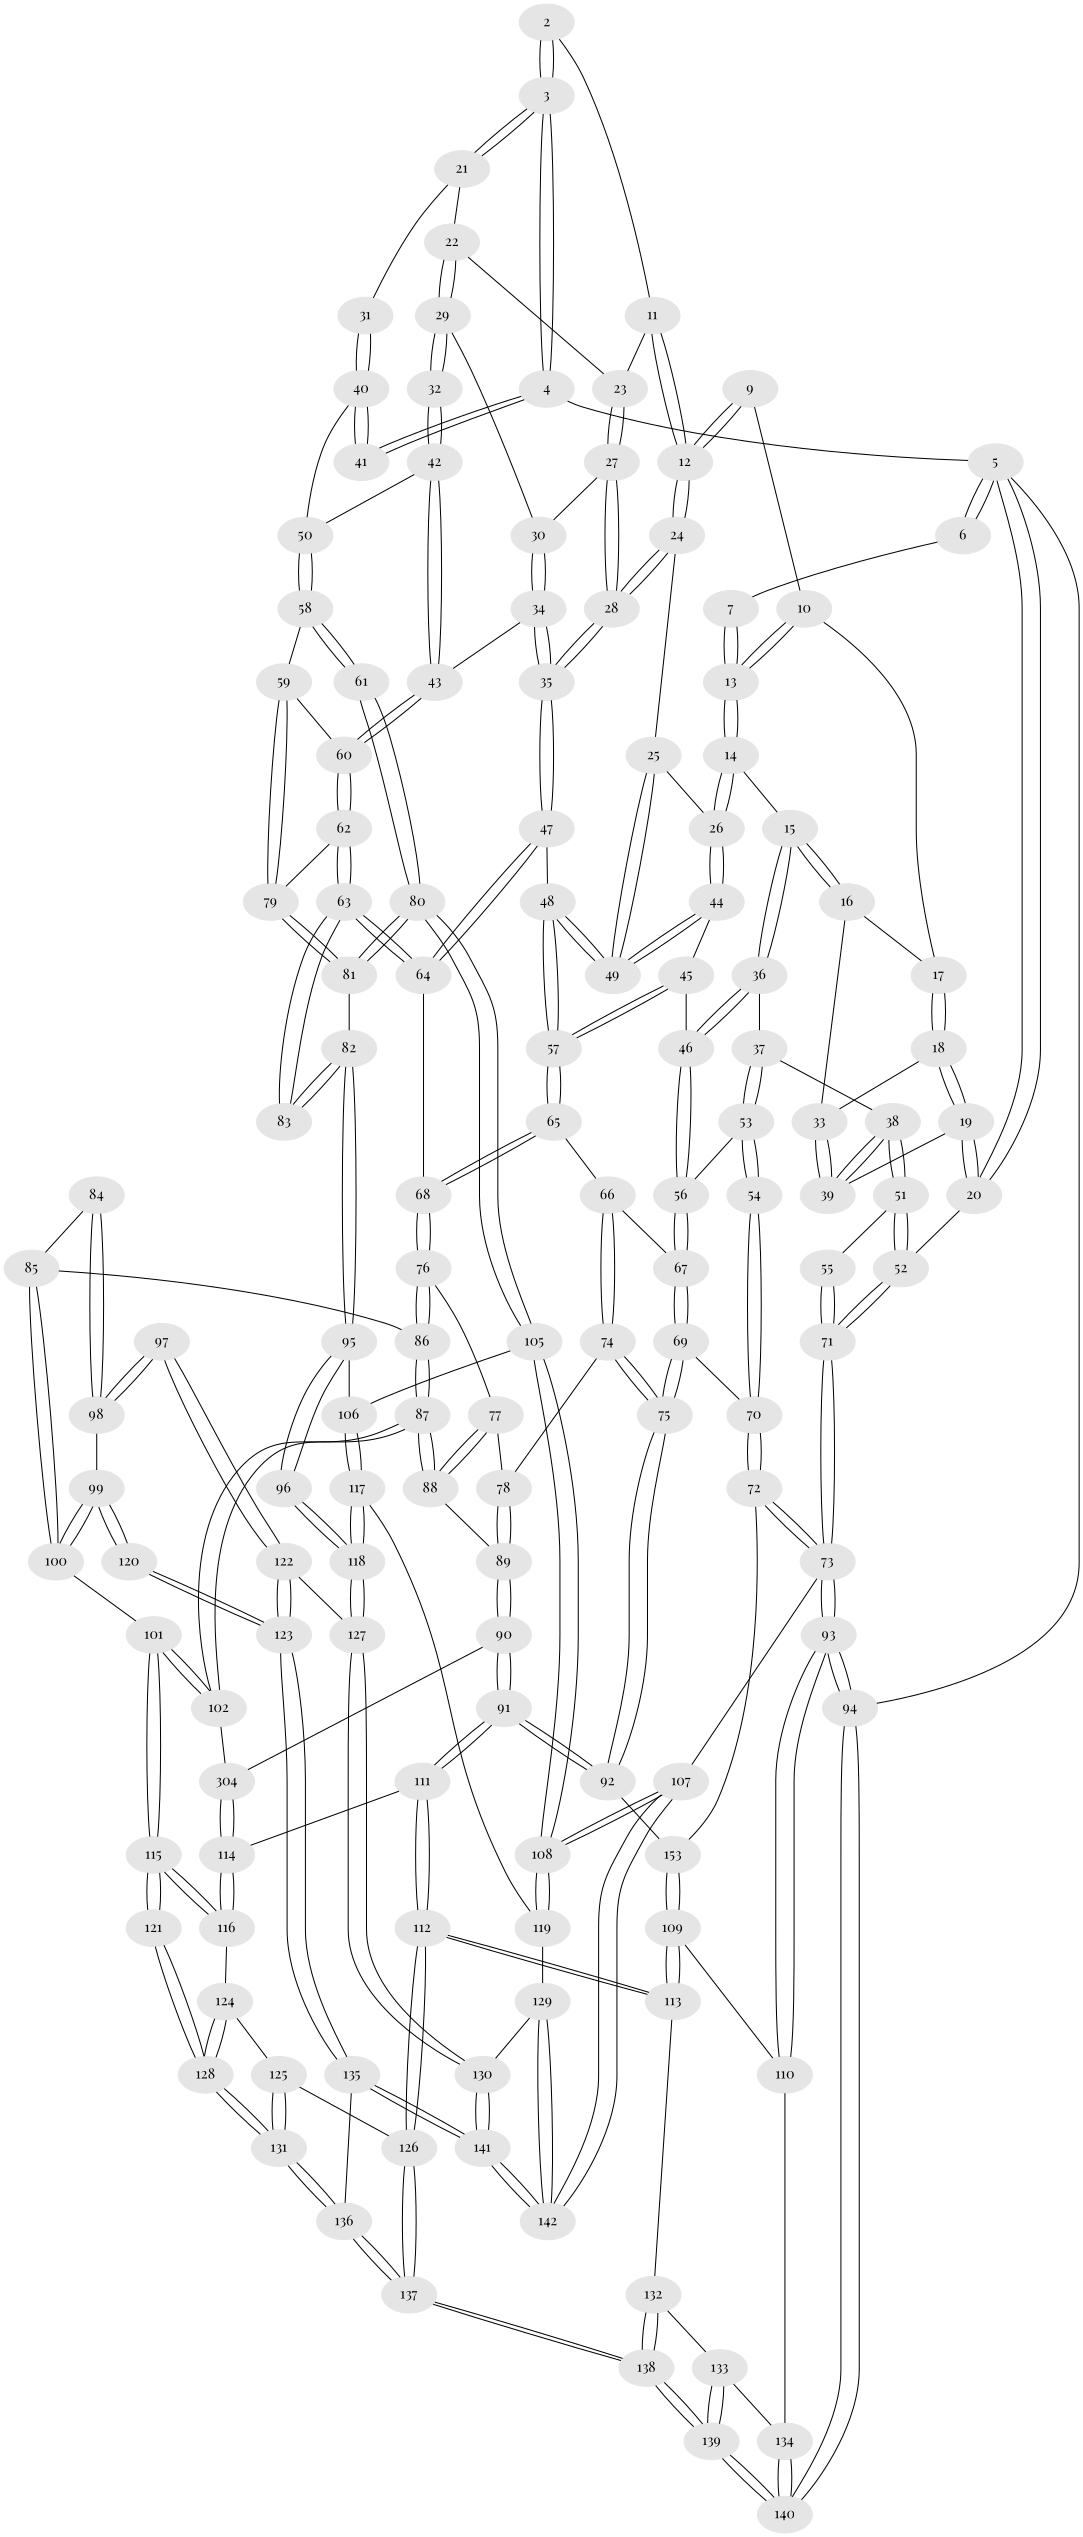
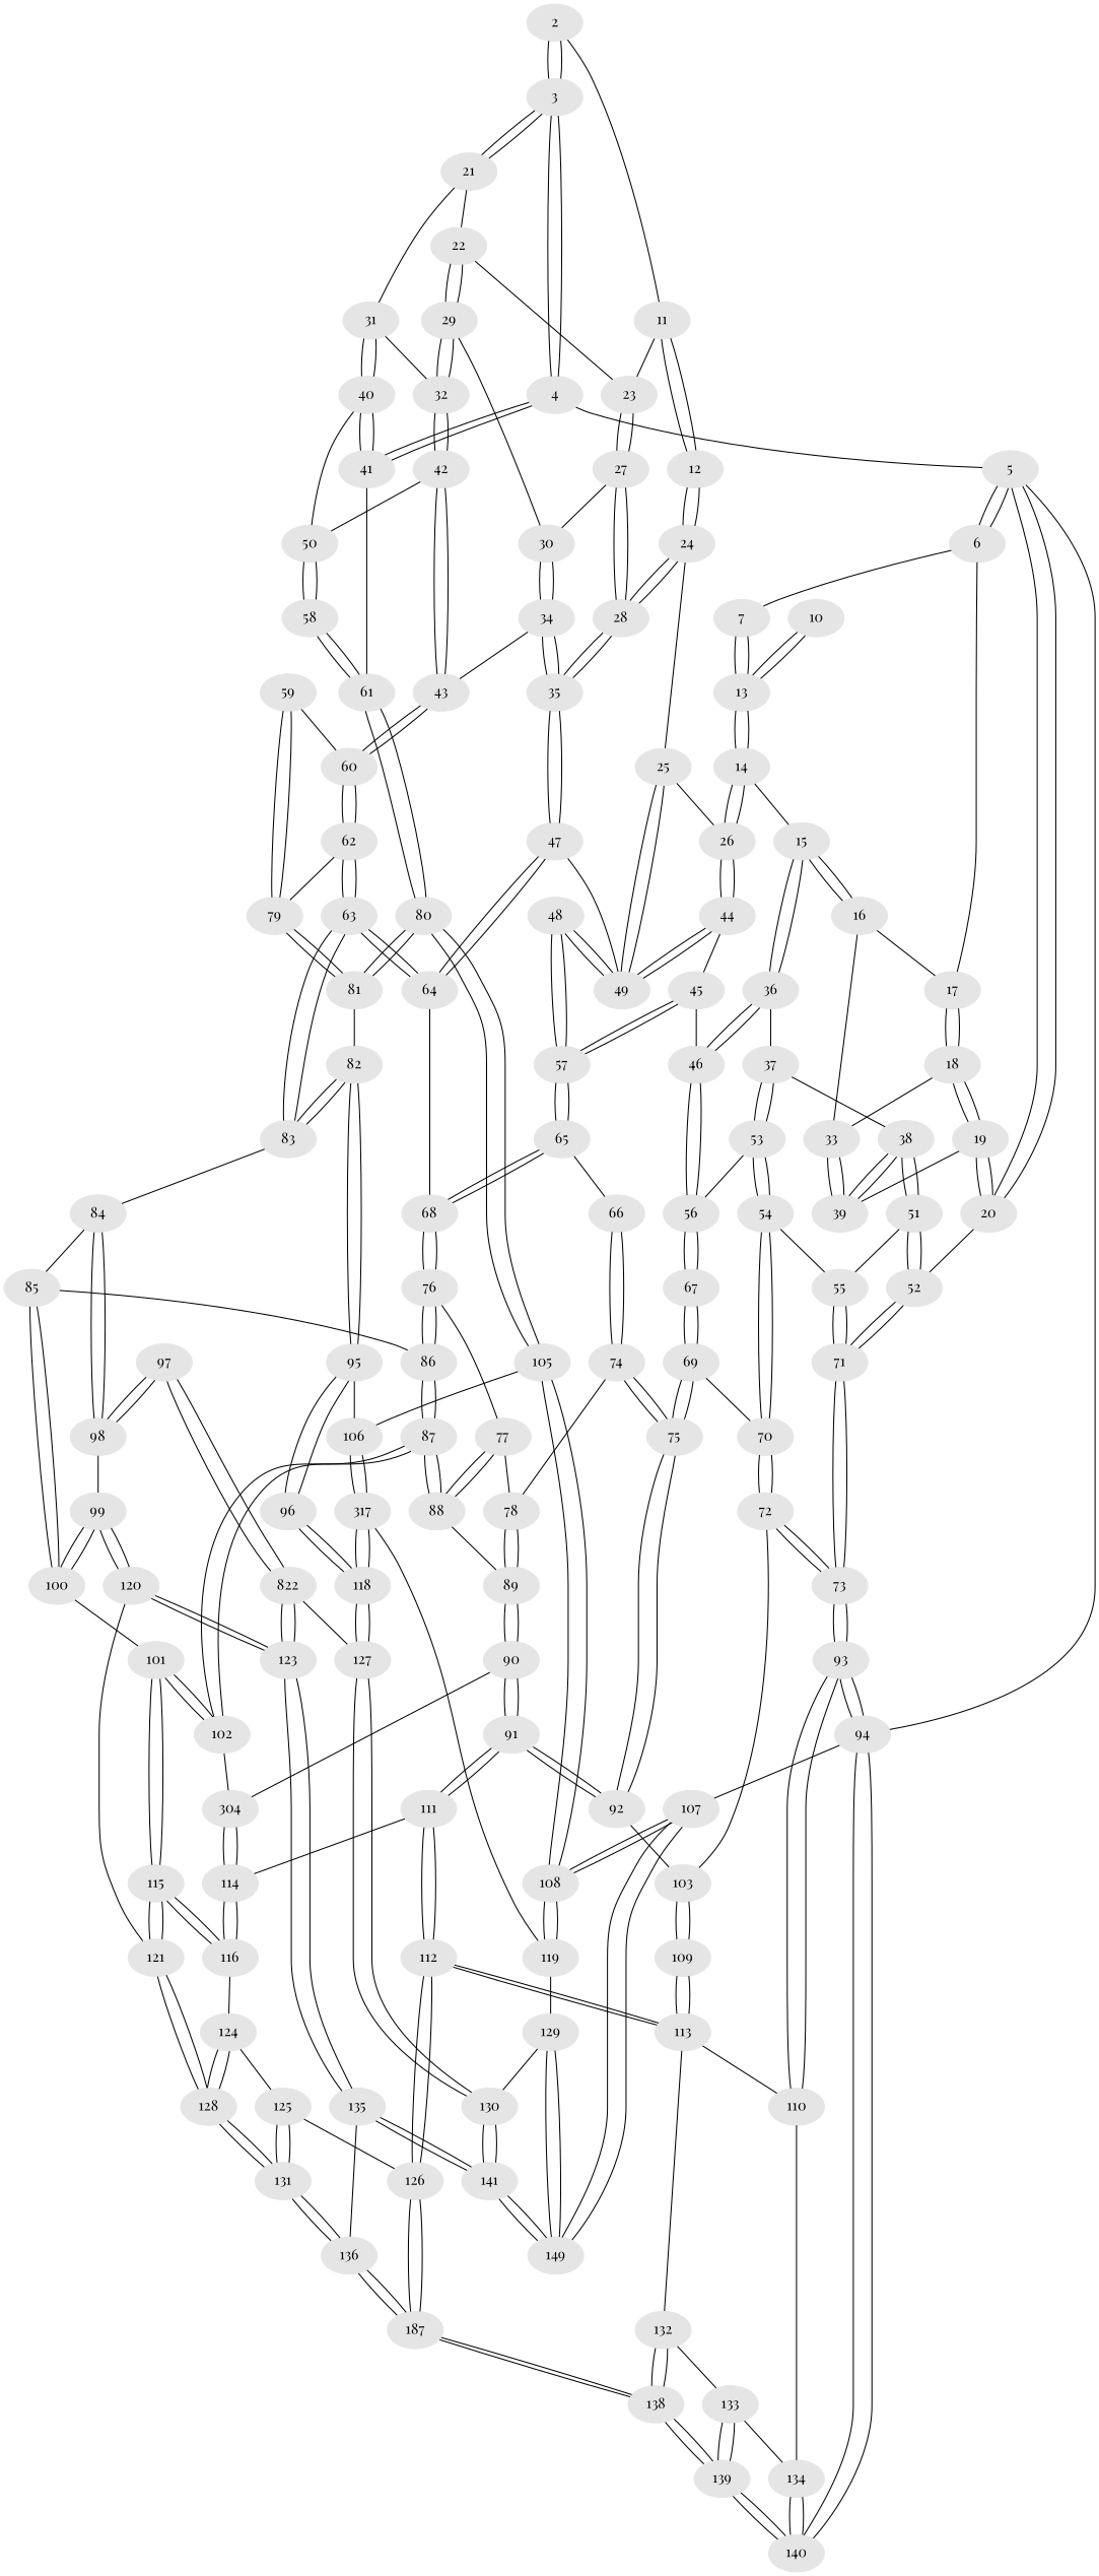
  graph {
    fontname="Playfair Display"
    node [color=gray90 fontname="Playfair Display" style=filled]
    edge [fontname="Playfair Display"]
    2
    3
    11
-   9
    10
    12
    4
    21
    23
    5
    41
    22
    31
    6
    20
    94
    61
    107
    108
-   142
+   142 [label=149]
    7
    17
    52
    140
    13
    18
    14
    24
    27
    25
    28
    15
    26
    16
    36
    44
    33
    37
    46
    39
    19
    71
    29
    32
    40
    30
    49
    35
    45
    34
    47
    42
    43
    50
    60
    48
    64
    38
    53
    56
    51
    54
    55
    58
    80
    62
    57
    65
    67
    68
    59
    73
    70
    72
    69
    66
    79
    81
    63
    105
    83
    84
    76
    74
    75
    78
    77
    86
    92
-   103 [label=153]
+   103
    93
    109
    110
    89
    88
    87
    90
    82
    106
    95
    96
    85
    98
    100
    99
    101
    102
    n108 [label=304]
    91
    111
    114
    112
    134
    118
-   117
+   117 [label=317]
    97
-   122
+   122 [label=822]
    127
    123
    120
    121
    115
    116
    113
    119
    129
    132
    126
-   137
+   137 [label=187]
    133
    138
    124
    128
    125
    130
    135
    131
    141
    136
    139
    2 -- 3
    2 -- 3
    2 -- 11
    3 -- 4
    3 -- 4
    3 -- 21
    3 -- 21
    11 -- 12
    11 -- 12
    11 -- 23
-   9 -- 10
-   9 -- 12
-   9 -- 12
    10 -- 13
    10 -- 13
    12 -- 24
    12 -- 24
    4 -- 5
    4 -- 41
    4 -- 41
    21 -- 22
    21 -- 31
    23 -- 27
    23 -- 27
    5 -- 6
    5 -- 6
    5 -- 20
    5 -- 20
    5 -- 94
+   41 -- 61
    22 -- 23
    22 -- 29
    22 -- 29
+   31 -- 32
    31 -- 40
    31 -- 40
    6 -- 7
-   10 -- 17
+   6 -- 17
    20 -- 52
-   73 -- 107
+   94 -- 107
    94 -- 140
    94 -- 140
    61 -- 80
    61 -- 80
    107 -- 108
    107 -- 108
    107 -- 142
    107 -- 142
    108 -- 119
    108 -- 119
    7 -- 13
    7 -- 13
    17 -- 18
    17 -- 18
    52 -- 71
    52 -- 71
    13 -- 14
    13 -- 14
    18 -- 33
    18 -- 19
    18 -- 19
    14 -- 15
    14 -- 26
    14 -- 26
    24 -- 25
    24 -- 28
    24 -- 28
    27 -- 28
    27 -- 28
    27 -- 30
    25 -- 26
    25 -- 49
    25 -- 49
    28 -- 35
    28 -- 35
    15 -- 16
    15 -- 16
    15 -- 36
    15 -- 36
    26 -- 44
    26 -- 44
    16 -- 17
    16 -- 33
    36 -- 37
    36 -- 46
    36 -- 46
    44 -- 49
    44 -- 49
    44 -- 45
    33 -- 39
    33 -- 39
    37 -- 38
    37 -- 53
    37 -- 53
    46 -- 56
    46 -- 56
    19 -- 20
    19 -- 20
    19 -- 39
    71 -- 73
    71 -- 73
    29 -- 32
    29 -- 32
    29 -- 30
    32 -- 42
    32 -- 42
    40 -- 41
    40 -- 41
    40 -- 50
    30 -- 34
    30 -- 34
    35 -- 47
    35 -- 47
    45 -- 46
    45 -- 57
    45 -- 57
    34 -- 35
    34 -- 35
    34 -- 43
-   47 -- 48
+   47 -- 49
    47 -- 64
    47 -- 64
    42 -- 43
    42 -- 43
    42 -- 50
    43 -- 60
    43 -- 60
    50 -- 58
    50 -- 58
    60 -- 62
    60 -- 62
    48 -- 49
    48 -- 49
    48 -- 57
    48 -- 57
    64 -- 68
    38 -- 39
    38 -- 39
    38 -- 51
    38 -- 51
    53 -- 56
    53 -- 54
    53 -- 54
    56 -- 67
    56 -- 67
    51 -- 52
    51 -- 52
    51 -- 55
+   54 -- 55
    54 -- 70
    54 -- 70
    55 -- 71
    55 -- 71
    58 -- 61
    58 -- 61
-   58 -- 59
    80 -- 81
    80 -- 81
    80 -- 105
    80 -- 105
    62 -- 79
    62 -- 63
    62 -- 63
    57 -- 65
    57 -- 65
    65 -- 68
    65 -- 68
    65 -- 66
    67 -- 69
    67 -- 69
    68 -- 76
    68 -- 76
    59 -- 60
    59 -- 79
    59 -- 79
    73 -- 93
    73 -- 93
    70 -- 72
    70 -- 72
    72 -- 73
    72 -- 73
    72 -- 103
    69 -- 70
    69 -- 75
    69 -- 75
-   66 -- 67
    66 -- 74
    66 -- 74
    79 -- 81
    79 -- 81
    81 -- 82
    63 -- 64
    63 -- 64
    63 -- 83
    63 -- 83
    105 -- 108
    105 -- 108
    105 -- 106
+   83 -- 84
    84 -- 85
    84 -- 98
    84 -- 98
    76 -- 77
    76 -- 86
    76 -- 86
    74 -- 75
    74 -- 75
    74 -- 78
    75 -- 92
    75 -- 92
    78 -- 89
    78 -- 89
    77 -- 78
    77 -- 88
    77 -- 88
    86 -- 87
    86 -- 87
    92 -- 103
    103 -- 109
    103 -- 109
    93 -- 94
    93 -- 94
    93 -- 110
    93 -- 110
-   109 -- 110
+   113 -- 110
    109 -- 113
    109 -- 113
    110 -- 134
    89 -- 90
    89 -- 90
    88 -- 89
    87 -- 88
    87 -- 88
    87 -- 102
    87 -- 102
    90 -- n108
    90 -- 91
    90 -- 91
    82 -- 83
    82 -- 83
    82 -- 95
    82 -- 95
    106 -- 117
    106 -- 117
    95 -- 106
    95 -- 96
    95 -- 96
    96 -- 118
    96 -- 118
    85 -- 86
    85 -- 100
    85 -- 100
    98 -- 99
    100 -- 101
    99 -- 100
    99 -- 100
    99 -- 120
    99 -- 120
    101 -- 102
    101 -- 102
    101 -- 115
    101 -- 115
    102 -- n108
    n108 -- 114
    n108 -- 114
    91 -- 92
    91 -- 92
    91 -- 111
    91 -- 111
    111 -- 114
    111 -- 112
    111 -- 112
    114 -- 116
    114 -- 116
    112 -- 113
    112 -- 113
    112 -- 126
    112 -- 126
    134 -- 140
    134 -- 140
    118 -- 127
    118 -- 127
    117 -- 118
    117 -- 118
    117 -- 119
    97 -- 98
    97 -- 98
    97 -- 122
    97 -- 122
    122 -- 127
    122 -- 123
    122 -- 123
    127 -- 130
    127 -- 130
    123 -- 135
    123 -- 135
    120 -- 123
    120 -- 123
+   120 -- 121
    121 -- 128
    121 -- 128
    115 -- 121
    115 -- 121
    115 -- 116
    115 -- 116
    116 -- 124
    113 -- 132
    119 -- 129
    129 -- 142
    129 -- 142
    129 -- 130
    132 -- 133
    132 -- 138
    132 -- 138
    126 -- 137
    126 -- 137
    137 -- 138
    137 -- 138
    133 -- 134
    133 -- 139
    133 -- 139
    138 -- 139
    138 -- 139
    124 -- 128
    124 -- 128
    124 -- 125
    128 -- 131
    128 -- 131
    125 -- 126
    125 -- 131
    125 -- 131
    130 -- 141
    130 -- 141
    135 -- 141
    135 -- 141
    135 -- 136
    131 -- 136
    131 -- 136
    141 -- 142
    141 -- 142
    136 -- 137
    136 -- 137
    139 -- 140
    139 -- 140
  }
